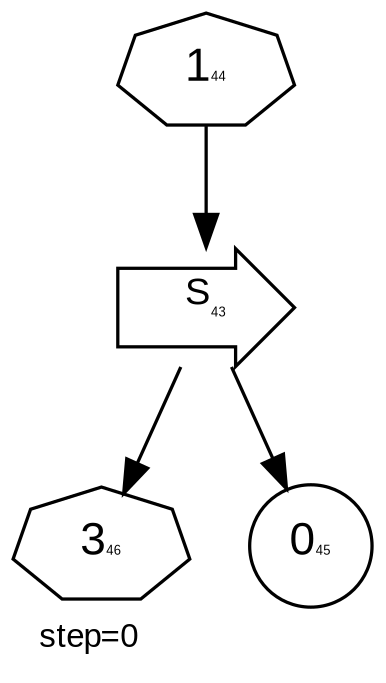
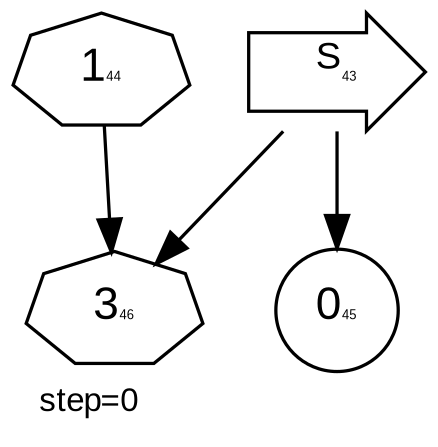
  digraph {
    fontname="Liberation Sans"
    fontsize=10
    label="step=0"
    labeljust=left
    labelloc=bottom
    node [color=black fontname="Liberation Sans" peripheries=1 shape=septagon]
    edge [color=black fontname="Liberation Sans"]
    n1 [label=<1<FONT POINT-SIZE='4'>44</FONT>>]
    n2 [label=<<SUP>S</SUP><FONT POINT-SIZE='4'>43</FONT>> labelfontcolor=black shape=rarrow]
    n3 [label=<3<FONT POINT-SIZE='4'>46</FONT>>]
    n4 [label=<0<FONT POINT-SIZE='4'>45</FONT>> labelfontcolor=black shape=circle]
-   n1 -> n2
+   n1 -> n3
    n2 -> n3
    n2 -> n4
  }
